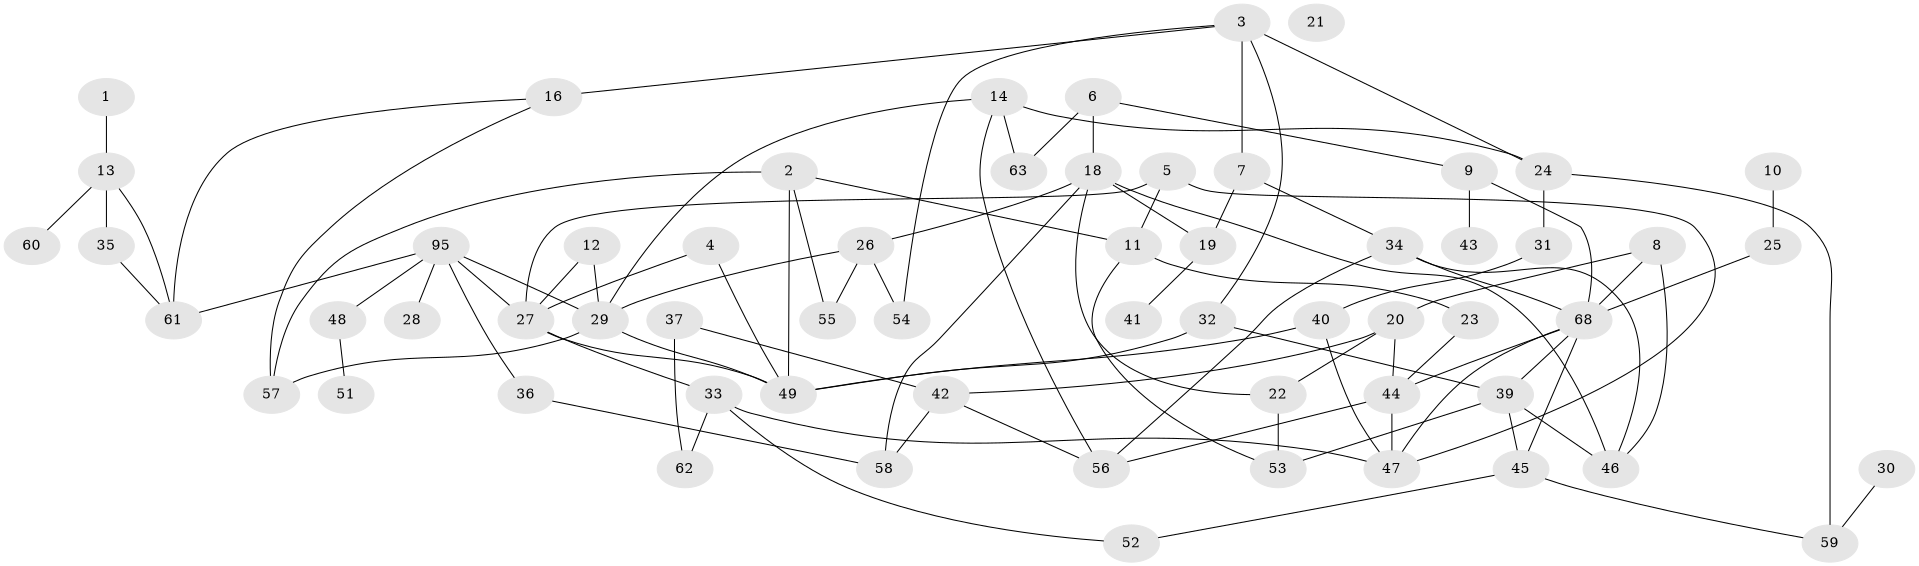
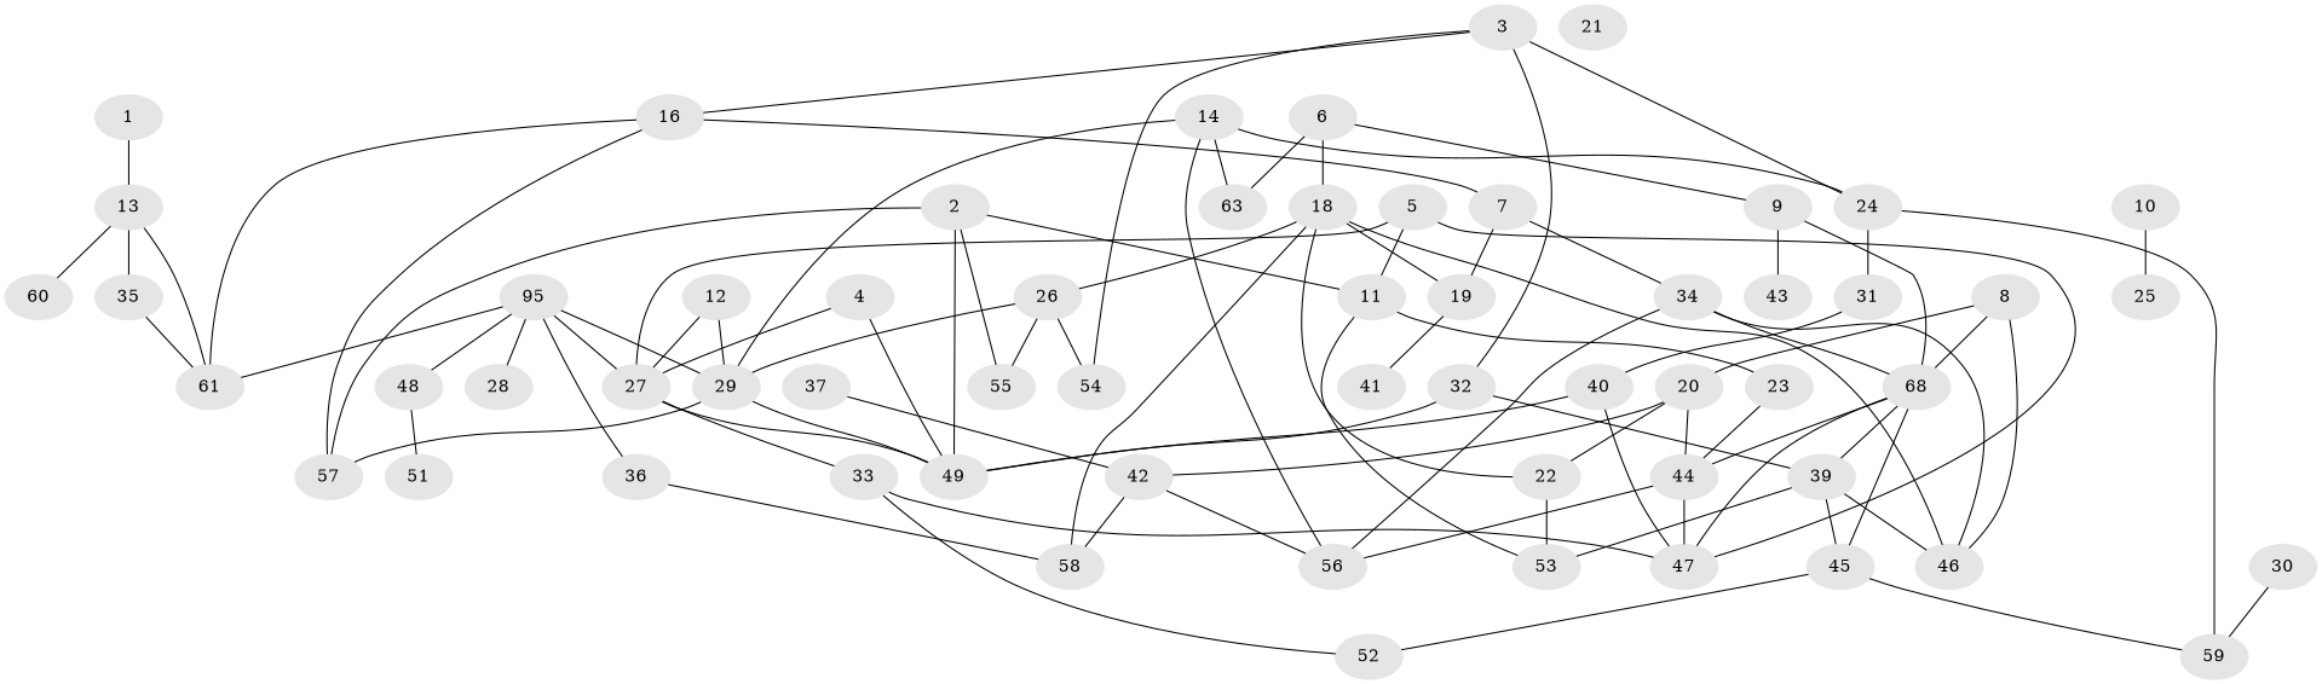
  graph {
    fontname="DejaVu Serif"
    node [color=gray90 fontname="DejaVu Serif" style=filled]
    edge [fontname="DejaVu Serif"]
    1
    13
    35
    60
    61
    2
    11
    49
    55
    57
    23
    53
    3
    7
    16
    24
    32
    54
    19
    34
    31
    59
    39
    4
    27
    33
    5
    47
    6
    9
    18
    63
    n33 [label=68]
    43
    46
    22
    26
    58
    41
    56
    8
    20
    42
    44
    45
    10
    25
    12
    29
    14
    n51 [label=95]
    28
    36
    48
    51
    21
    40
    52
-   62
    30
    37
    1 -- 13
    13 -- 35
    13 -- 60
    13 -- 61
    35 -- 61
    2 -- 11
    2 -- 49
    2 -- 55
    2 -- 57
    11 -- 23
    11 -- 53
    23 -- 44
-   3 -- 7
+   16 -- 7
    3 -- 16
    3 -- 24
    3 -- 32
    3 -- 54
    7 -- 19
    7 -- 34
    16 -- 61
    16 -- 57
    24 -- 31
    24 -- 59
    32 -- 49
    32 -- 39
    19 -- 41
    34 -- n33
    34 -- 46
    34 -- 56
    31 -- 40
    39 -- 53
    39 -- 46
    39 -- 45
    4 -- 49
    4 -- 27
    27 -- 49
    27 -- 33
    33 -- 47
    33 -- 52
-   33 -- 62
    5 -- 11
    5 -- 27
    5 -- 47
    6 -- 9
    6 -- 18
    6 -- 63
    9 -- n33
    9 -- 43
    18 -- 19
    18 -- 46
    18 -- 22
    18 -- 26
    18 -- 58
    n33 -- 39
    n33 -- 47
    n33 -- 44
    n33 -- 45
    22 -- 53
    26 -- 55
    26 -- 54
    26 -- 29
    8 -- n33
    8 -- 46
    8 -- 20
    20 -- 22
    20 -- 42
    20 -- 44
    42 -- 58
    42 -- 56
    44 -- 47
    44 -- 56
    45 -- 59
    45 -- 52
    10 -- 25
-   25 -- n33
    12 -- 27
    12 -- 29
    29 -- 49
    29 -- 57
    14 -- 24
    14 -- 63
    14 -- 56
    14 -- 29
    n51 -- 61
    n51 -- 27
    n51 -- 29
    n51 -- 28
    n51 -- 36
    n51 -- 48
    36 -- 58
    48 -- 51
    40 -- 49
    40 -- 47
    30 -- 59
    37 -- 42
-   37 -- 62
  }
